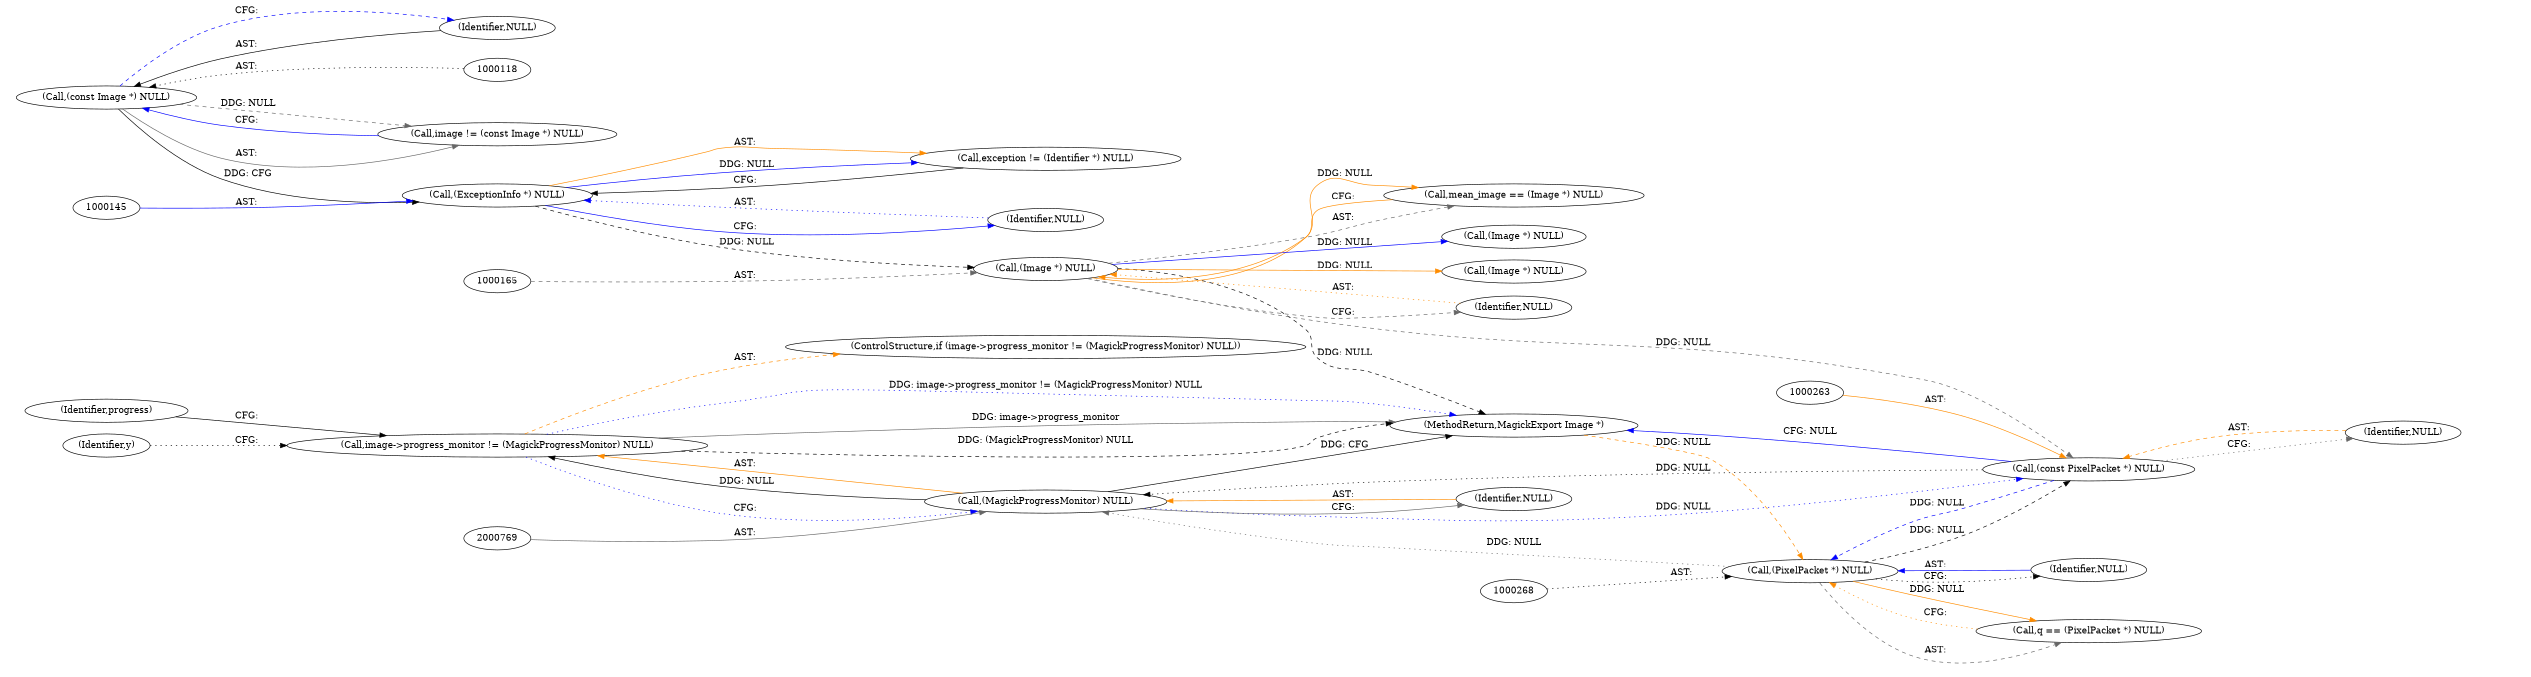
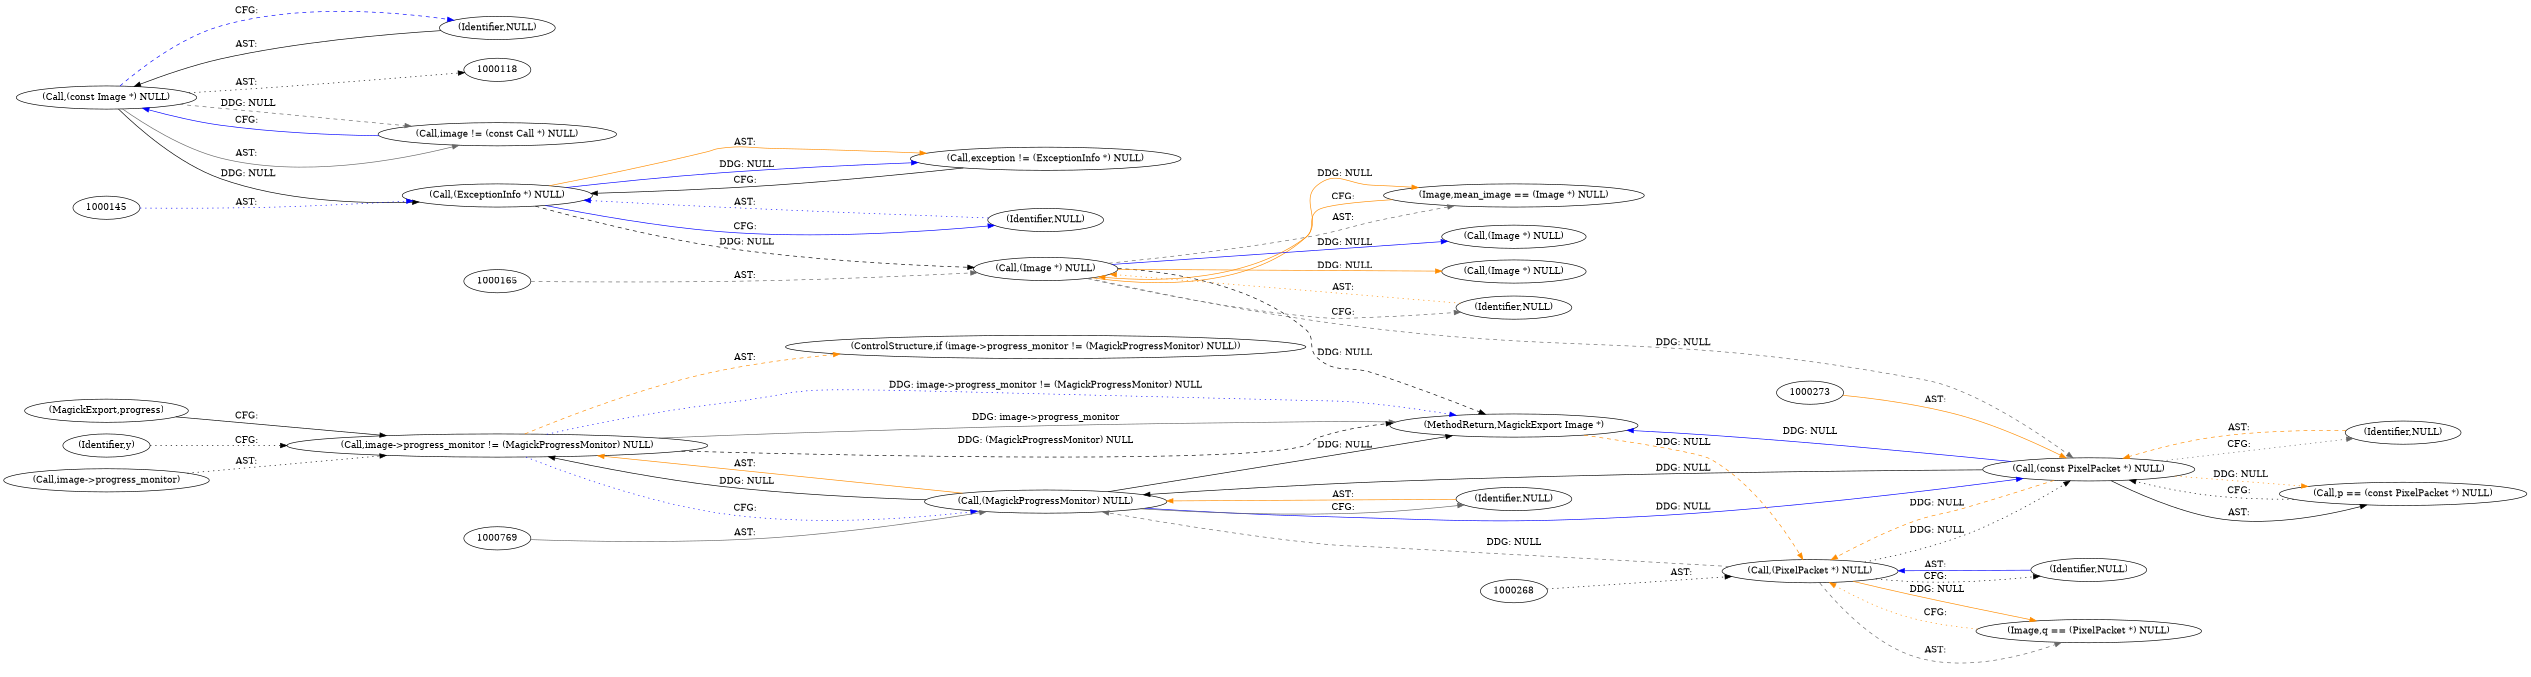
  digraph {
    rankdir=LR
    edge [color=black style=solid]
    n1 [label="(Call,image->progress_monitor != (MagickProgressMonitor) NULL)"]
    n2 [label="(Call,(MagickProgressMonitor) NULL)"]
    n3 [label="(MethodReturn,MagickExport Image *)"]
    n4 [label="(ControlStructure,if (image->progress_monitor != (MagickProgressMonitor) NULL))"]
    n5 [label="(Call,(const PixelPacket *) NULL)"]
    n6 [label="(Identifier,NULL)"]
    n7 [label="(Call,(PixelPacket *) NULL)"]
    n8 [label="(Identifier,NULL)"]
+   n9 [label="(Call,p == (const PixelPacket *) NULL)"]
    n10 [label="(Identifier,NULL)"]
-   n11 [label="(Call,q == (PixelPacket *) NULL)"]
+   n11 [label="(Image,q == (PixelPacket *) NULL)"]
    n12 [label="(Call,(Image *) NULL)"]
-   n13 [label="(Call,mean_image == (Image *) NULL)"]
+   n13 [label="(Image,mean_image == (Image *) NULL)"]
    n14 [label="(Call,(Image *) NULL)"]
    n15 [label="(Call,(Image *) NULL)"]
    n16 [label="(Identifier,NULL)"]
    n17 [label="(Call,(ExceptionInfo *) NULL)"]
-   n18 [label="(Call,exception != (Identifier *) NULL)"]
+   n18 [label="(Call,exception != (ExceptionInfo *) NULL)"]
    n19 [label="(Identifier,NULL)"]
    n20 [label="(Call,(const Image *) NULL)"]
    n21 [label="(Identifier,NULL)"]
-   n22 [label="(Call,image != (const Image *) NULL)"]
-   n23 [label="(Identifier,progress)"]
+   n22 [label="(Call,image != (const Call *) NULL)"]
+   n23 [label="(MagickExport,progress)"]
    n24 [label="(Identifier,y)"]
-   1000769 [label=2000769]
+   n25 [label="(Call,image->progress_monitor)"]
+   1000769
    1000268
-   1000263
+   1000263 [label=1000273]
    1000165
    1000145
    1000118
    n1 -> n2 [color=blue label="CFG: " style=dotted]
    n1 -> n3 [color=blue label="DDG: image->progress_monitor != (MagickProgressMonitor) NULL" style=dotted]
    n1 -> n3 [color=gray40 label="DDG: image->progress_monitor"]
    n1 -> n3 [label="DDG: (MagickProgressMonitor) NULL" style=dashed]
    n1 -> n4 [color=darkorange label="AST: " style=dashed]
    n2 -> n1 [color=darkorange label="AST: "]
    n2 -> n1 [label="DDG: NULL"]
-   n2 -> n3 [label="DDG: CFG"]
-   n2 -> n5 [color=blue label="DDG: NULL" style=dotted]
+   n2 -> n3 [label="DDG: NULL"]
+   n2 -> n5 [color=blue label="DDG: NULL"]
    n2 -> n6 [color=gray40 label="CFG: "]
    n3 -> n7 [color=darkorange label="DDG: NULL" style=dashed]
-   n5 -> n2 [label="DDG: NULL" style=dotted]
-   n5 -> n3 [color=blue label="CFG: NULL"]
-   n5 -> n7 [color=blue label="DDG: NULL" style=dashed]
+   n5 -> n2 [label="DDG: NULL"]
+   n5 -> n3 [color=blue label="DDG: NULL"]
+   n5 -> n7 [color=darkorange label="DDG: NULL" style=dashed]
    n5 -> n8 [color=gray40 label="CFG: " style=dotted]
+   n5 -> n9 [label="AST: "]
+   n5 -> n9 [color=darkorange label="DDG: NULL" style=dotted]
    n6 -> n2 [color=darkorange label="AST: "]
-   n7 -> n2 [color=gray40 label="DDG: NULL" style=dotted]
-   n7 -> n5 [label="DDG: NULL" style=dashed]
+   n7 -> n2 [color=gray40 label="DDG: NULL" style=dashed]
+   n7 -> n5 [label="DDG: NULL" style=dotted]
    n7 -> n10 [label="CFG: " style=dotted]
    n7 -> n11 [color=gray40 label="AST: " style=dashed]
    n7 -> n11 [color=darkorange label="DDG: NULL"]
    n8 -> n5 [color=darkorange label="AST: " style=dashed]
+   n9 -> n5 [label="CFG: " style=dotted]
    n10 -> n7 [color=blue label="AST: "]
    n11 -> n7 [color=darkorange label="CFG: " style=dotted]
    n12 -> n3 [label="DDG: NULL" style=dashed]
    n12 -> n5 [color=gray40 label="DDG: NULL" style=dashed]
    n12 -> n13 [color=gray40 label="AST: " style=dashed]
    n12 -> n13 [color=darkorange label="DDG: NULL"]
    n12 -> n14 [color=blue label="DDG: NULL"]
    n12 -> n15 [color=darkorange label="DDG: NULL"]
    n12 -> n16 [color=gray40 label="CFG: " style=dashed]
    n13 -> n12 [color=darkorange label="CFG: "]
    n16 -> n12 [color=darkorange label="AST: " style=dotted]
    n17 -> n12 [label="DDG: NULL" style=dashed]
    n17 -> n18 [color=darkorange label="AST: "]
    n17 -> n18 [color=blue label="DDG: NULL"]
    n17 -> n19 [color=blue label="CFG: "]
    n18 -> n17 [label="CFG: "]
    n19 -> n17 [color=blue label="AST: " style=dotted]
-   n20 -> n17 [label="DDG: CFG"]
+   n20 -> n17 [label="DDG: NULL"]
    n20 -> n21 [color=blue label="CFG: " style=dashed]
    n20 -> n22 [color=gray40 label="AST: "]
    n20 -> n22 [color=gray40 label="DDG: NULL" style=dashed]
    n21 -> n20 [label="AST: "]
    n22 -> n20 [color=blue label="CFG: "]
    n23 -> n1 [label="CFG: "]
    n24 -> n1 [label="CFG: " style=dotted]
+   n25 -> n1 [label="AST: " style=dotted]
    1000769 -> n2 [color=gray40 label="AST: "]
    1000268 -> n7 [label="AST: " style=dotted]
    1000263 -> n5 [color=darkorange label="AST: "]
    1000165 -> n12 [color=gray40 label="AST: " style=dashed]
-   1000145 -> n17 [color=blue label="AST: "]
-   1000118 -> n20 [label="AST: " style=dotted]
+   1000145 -> n17 [color=blue label="AST: " style=dotted]
+   n20 -> 1000118 [label="AST: " style=dotted]
  }
